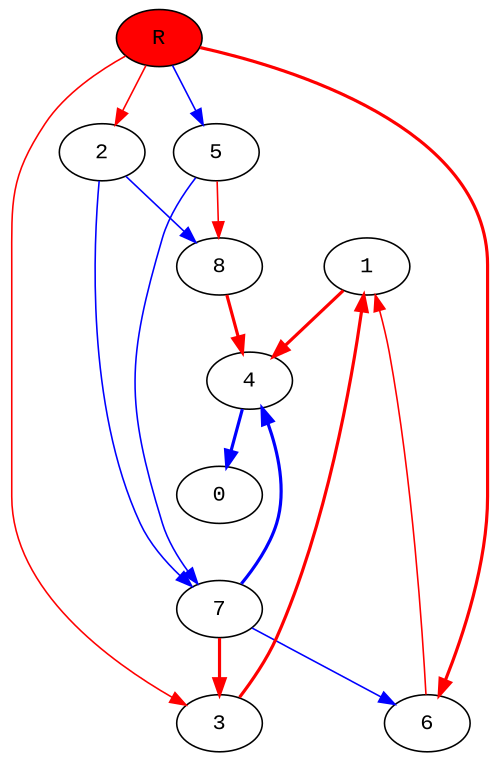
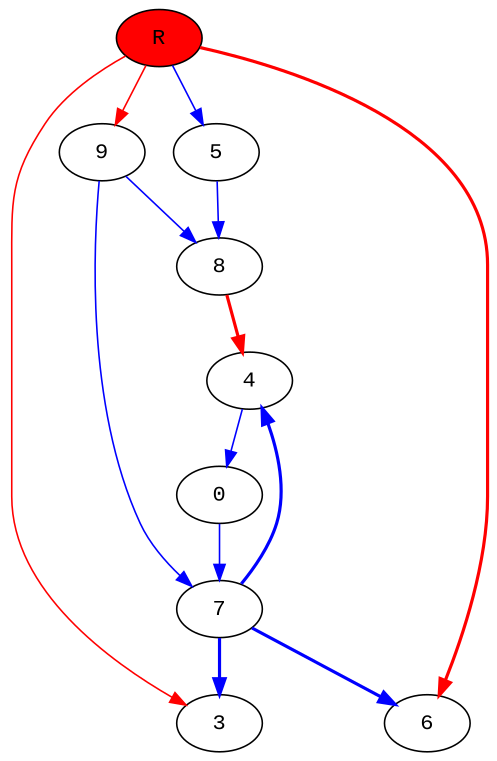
  digraph {
    fontname="Liberation Mono"
    node [fontname="Liberation Mono"]
    edge [color=red fontname="Liberation Mono" style=solid]
-   1
    4
    n3 [label=0]
-   2
+   2 [label=9]
    7
    8
    3
    6
    5
    R [fillcolor="#ff0000" style=filled]
-   1 -> 4 [style=bold]
-   4 -> n3 [color=blue style=bold]
+   4 -> n3 [color=blue]
    2 -> 7 [color=blue]
    2 -> 8 [color=blue]
    7 -> 4 [color=blue style=bold]
-   7 -> 3 [style=bold]
-   7 -> 6 [color=blue]
+   7 -> 3 [color=blue style=bold]
+   7 -> 6 [color=blue style=bold]
    8 -> 4 [style=bold]
-   3 -> 1 [style=bold]
-   6 -> 1
-   5 -> 7 [color=blue]
-   5 -> 8
+   n3 -> 7 [color=blue]
+   5 -> 8 [color=blue]
    R -> 2
    R -> 3
    R -> 6 [style=bold]
    R -> 5 [color=blue]
  }
